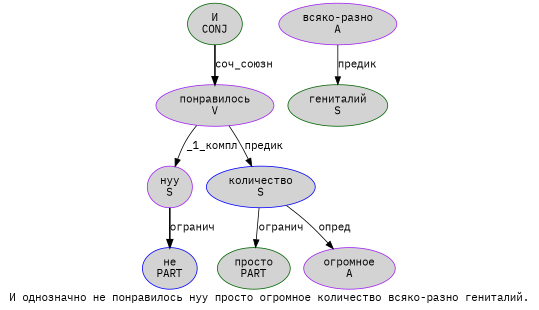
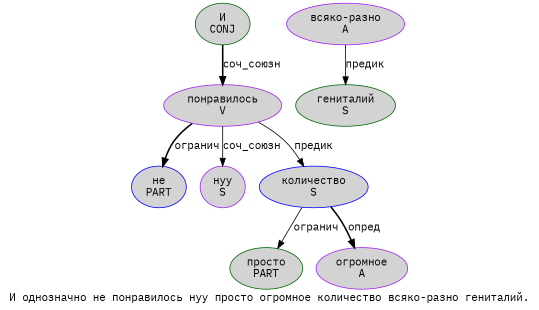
  digraph {
    fontname="IBM Plex Mono"
    label="И однозначно не понравилось нуу просто огромное количество всяко-разно гениталий."
    node [color=purple fillcolor=lightgray fontname="IBM Plex Mono" penwidth=1 shape=ellipse style=filled]
    edge [fontname="IBM Plex Mono" style=solid]
    n1 [color=darkgreen label="И\nCONJ"]
    n2 [label="понравилось\nV"]
    n3 [color=blue label="не\nPART"]
    n4 [label="нуу\nS"]
    n5 [color=blue label="количество\nS"]
    n6 [color=darkgreen label="просто\nPART"]
    n7 [label="огромное\nA"]
    n8 [label="всяко-разно\nA"]
    n9 [color=darkgreen label="гениталий\nS"]
    n1 -> n2 [label="соч_союзн" style=bold]
-   n4 -> n3 [label="огранич" style=bold]
-   n2 -> n4 [label="_1_компл"]
+   n2 -> n3 [label="огранич" style=bold]
+   n2 -> n4 [label="соч_союзн"]
    n2 -> n5 [label="предик"]
    n5 -> n6 [label="огранич"]
-   n5 -> n7 [label="опред"]
+   n5 -> n7 [label="опред" style=bold]
    n8 -> n9 [label="предик"]
  }
